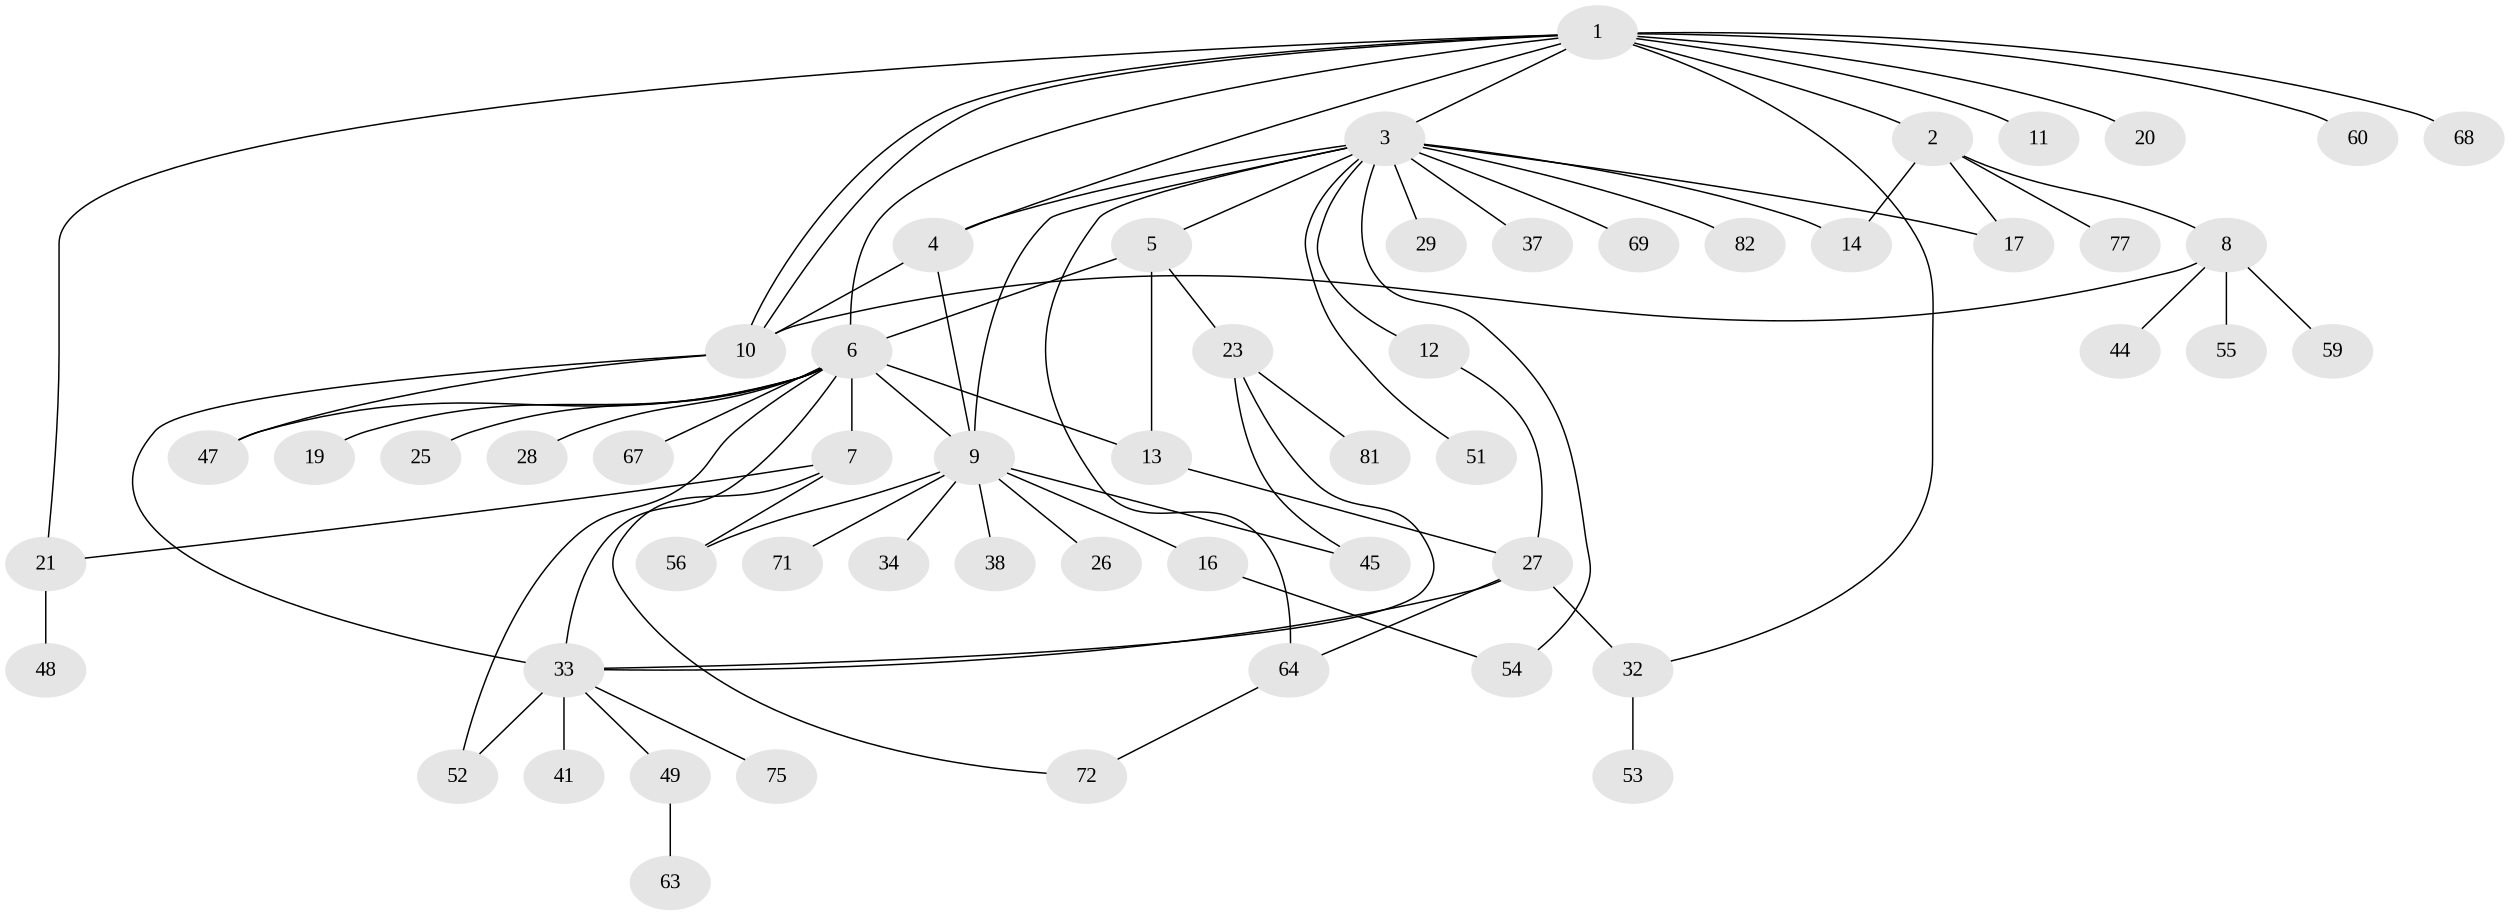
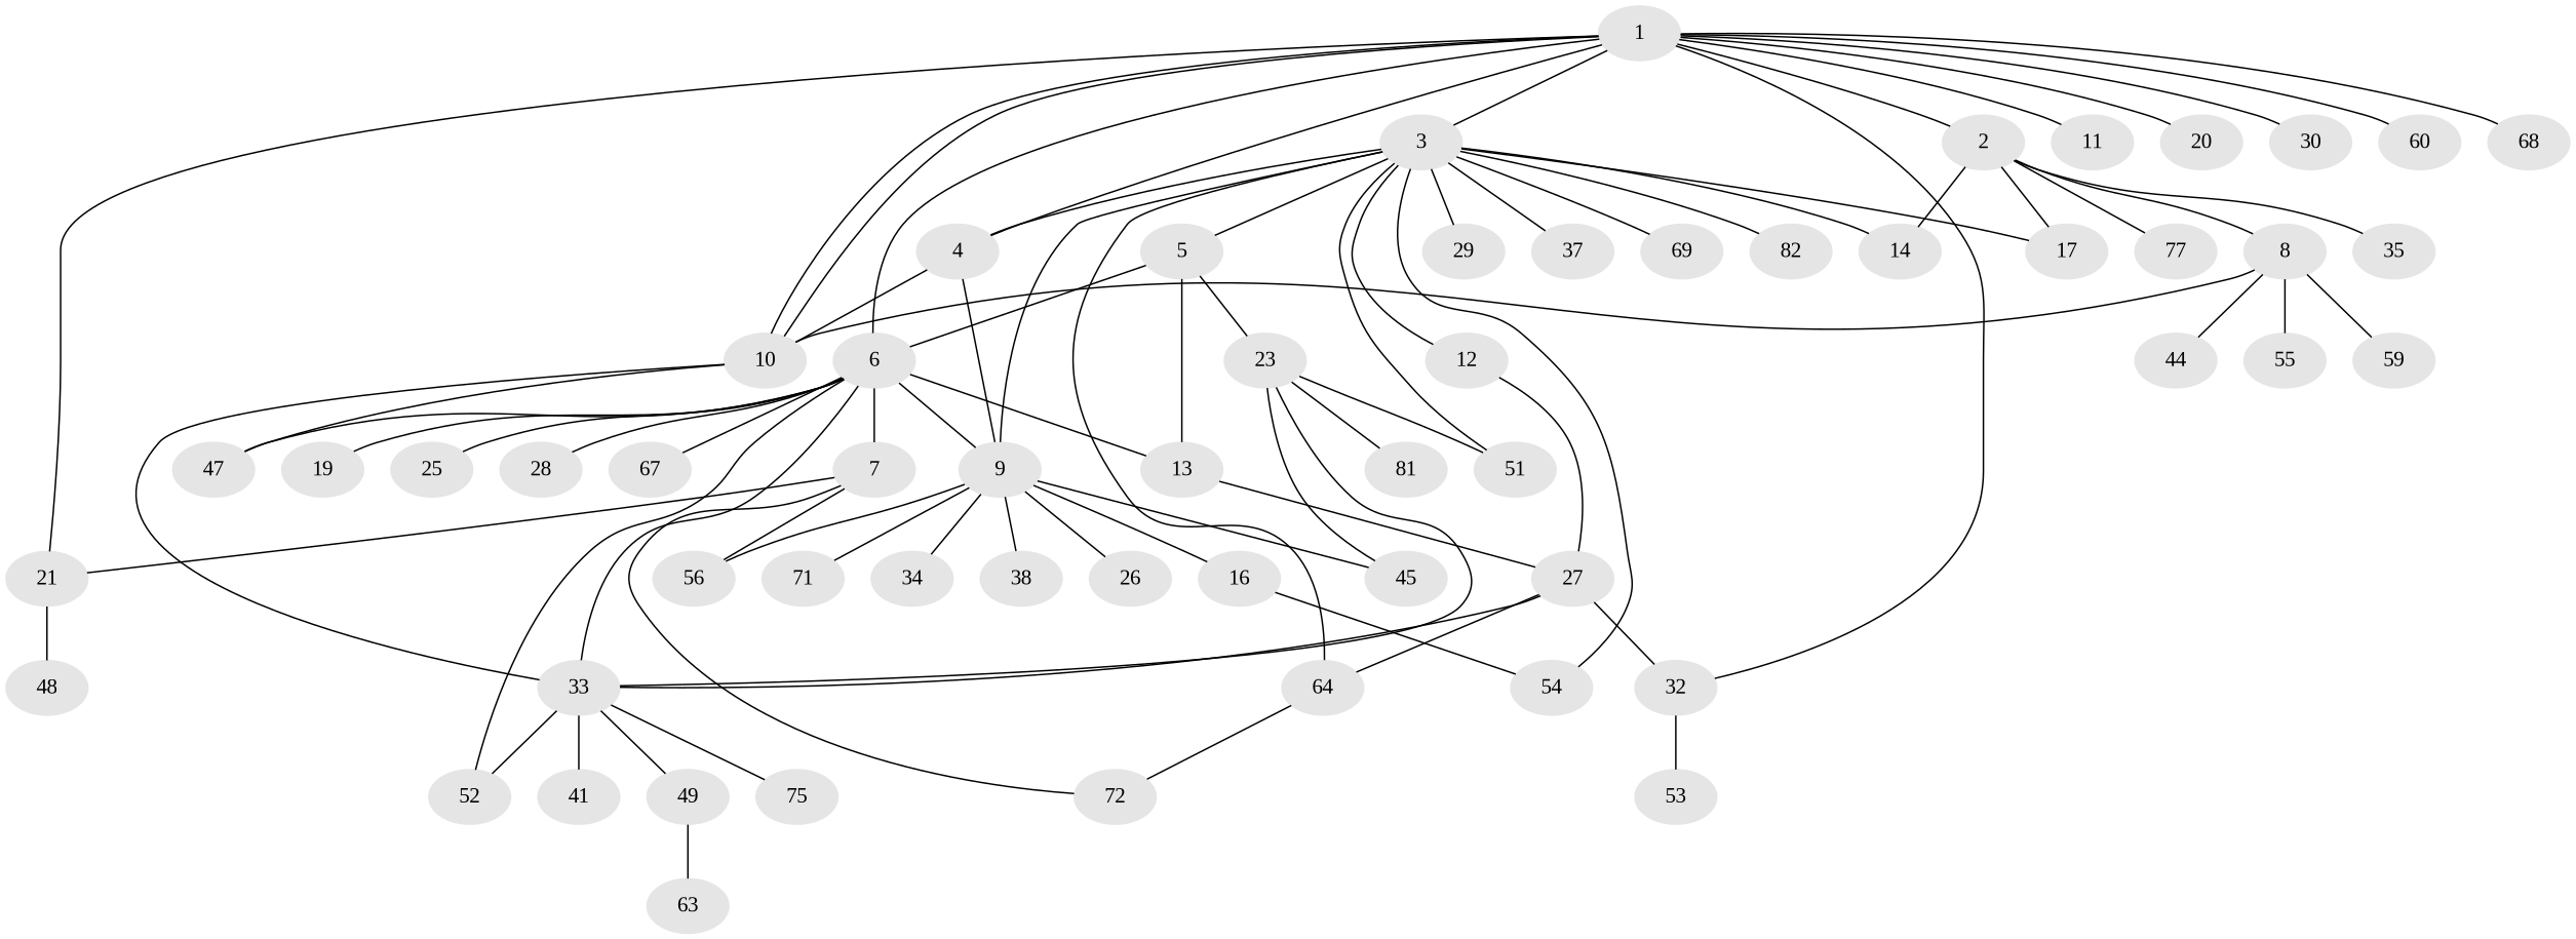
  graph {
    fontname="Liberation Serif"
    node [color=gray90 fontname="Liberation Serif" style=filled]
    edge [fontname="Liberation Serif"]
    1 [super="+36"]
    2 [super="+57"]
    3 [super="+73"]
    4
    6 [super="+15"]
    10 [super="+78"]
    11
    20 [super="+80"]
    21 [super="+22"]
+   30
    32 [super="+74"]
    60
    68
    17 [super="+71"]
    8 [super="+39"]
    14 [super="+65"]
+   35 [super="+42"]
    77
    9 [super="+40"]
    5 [super="+79"]
    12 [super="+18"]
    29
    37
    51
    54 [super="+61"]
    64 [super="+66"]
    69
    82
    13 [super="+24"]
    33 [super="+72"]
    7 [super="+50"]
    19
    25
    28
    47
    52
    67
    48
    53
    44
    55
    59
    56 [super="+58"]
    16
    26
    n46 [label=71 super="+46"]
    34
    38
    45
    23 [super="+76"]
    27 [super="+43"]
    n52 [label=72]
    81
    41
    49 [super="+62"]
    75
    63
    1 -- 2
    1 -- 3
    1 -- 4
    1 -- 6 [weight=2]
    1 -- 10
    1 -- 10
    1 -- 11
    1 -- 20
    1 -- 21
+   1 -- 30
    1 -- 32
    1 -- 60
    1 -- 68
    2 -- 17
    2 -- 8
    2 -- 14
+   2 -- 35
    2 -- 77
    3 -- 4
    3 -- 17
    3 -- 14
    3 -- 9
    3 -- 5
    3 -- 12
    3 -- 29
    3 -- 37
    3 -- 51
    3 -- 54
    3 -- 64
    3 -- 69
    3 -- 82
    4 -- 10
    4 -- 9
    6 -- 9
    6 -- 13 [weight=2]
    6 -- 33
    6 -- 7 [weight=2]
    6 -- 19
    6 -- 25
    6 -- 28
    6 -- 47
    6 -- 52
    6 -- 67
    10 -- 33
    10 -- 47
    21 -- 48
    32 -- 53
    8 -- 10 [weight=2]
    8 -- 44
    8 -- 55
    8 -- 59
    9 -- 56
    9 -- 16
    9 -- 26
    9 -- n46
    9 -- 34
    9 -- 38
    9 -- 45
    5 -- 6
    5 -- 13
    5 -- 23
    12 -- 27
    64 -- n52
    13 -- 27
    33 -- 52
    33 -- 41
    33 -- 49
    33 -- 75
    7 -- 21
    7 -- 56
    7 -- n52
    16 -- 54
+   23 -- 51
    23 -- 33
    23 -- 45
    23 -- 81
    27 -- 32
    27 -- 64
    27 -- 33
    49 -- 63
  }
